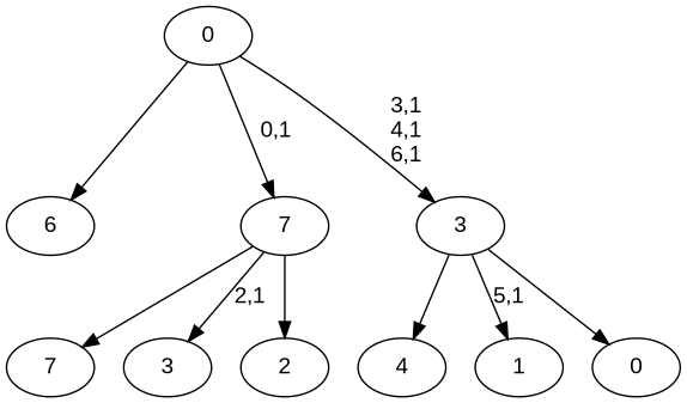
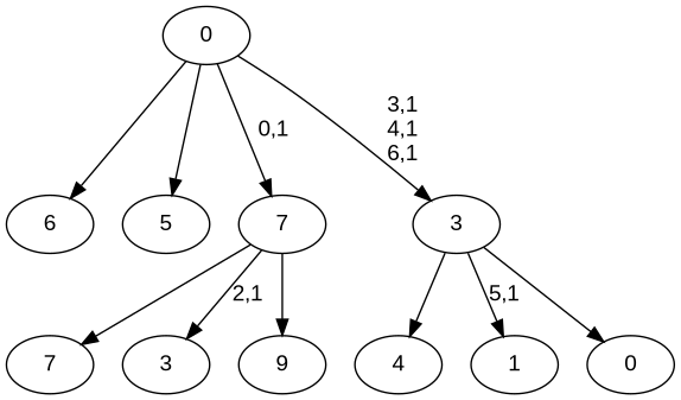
  digraph {
    fontname="Liberation Sans"
    node [fontname="Liberation Sans"]
    edge [fontname="Liberation Sans"]
    n1 [label=7]
    n2 [label=6]
+   n3 [label=5]
    n4 [label=4]
    n5 [label=3]
-   n6 [label=2]
+   n6 [label=9]
    7
    n8 [label=1]
    n9 [label=0]
    3
    0
    7 -> n1
    7 -> n5 [label="2,1"]
    7 -> n6
    3 -> n4
    3 -> n8 [label="5,1"]
    3 -> n9
    0 -> n2
+   0 -> n3
    0 -> 7 [label="0,1"]
    0 -> 3 [label="3,1\n4,1\n6,1"]
  }
